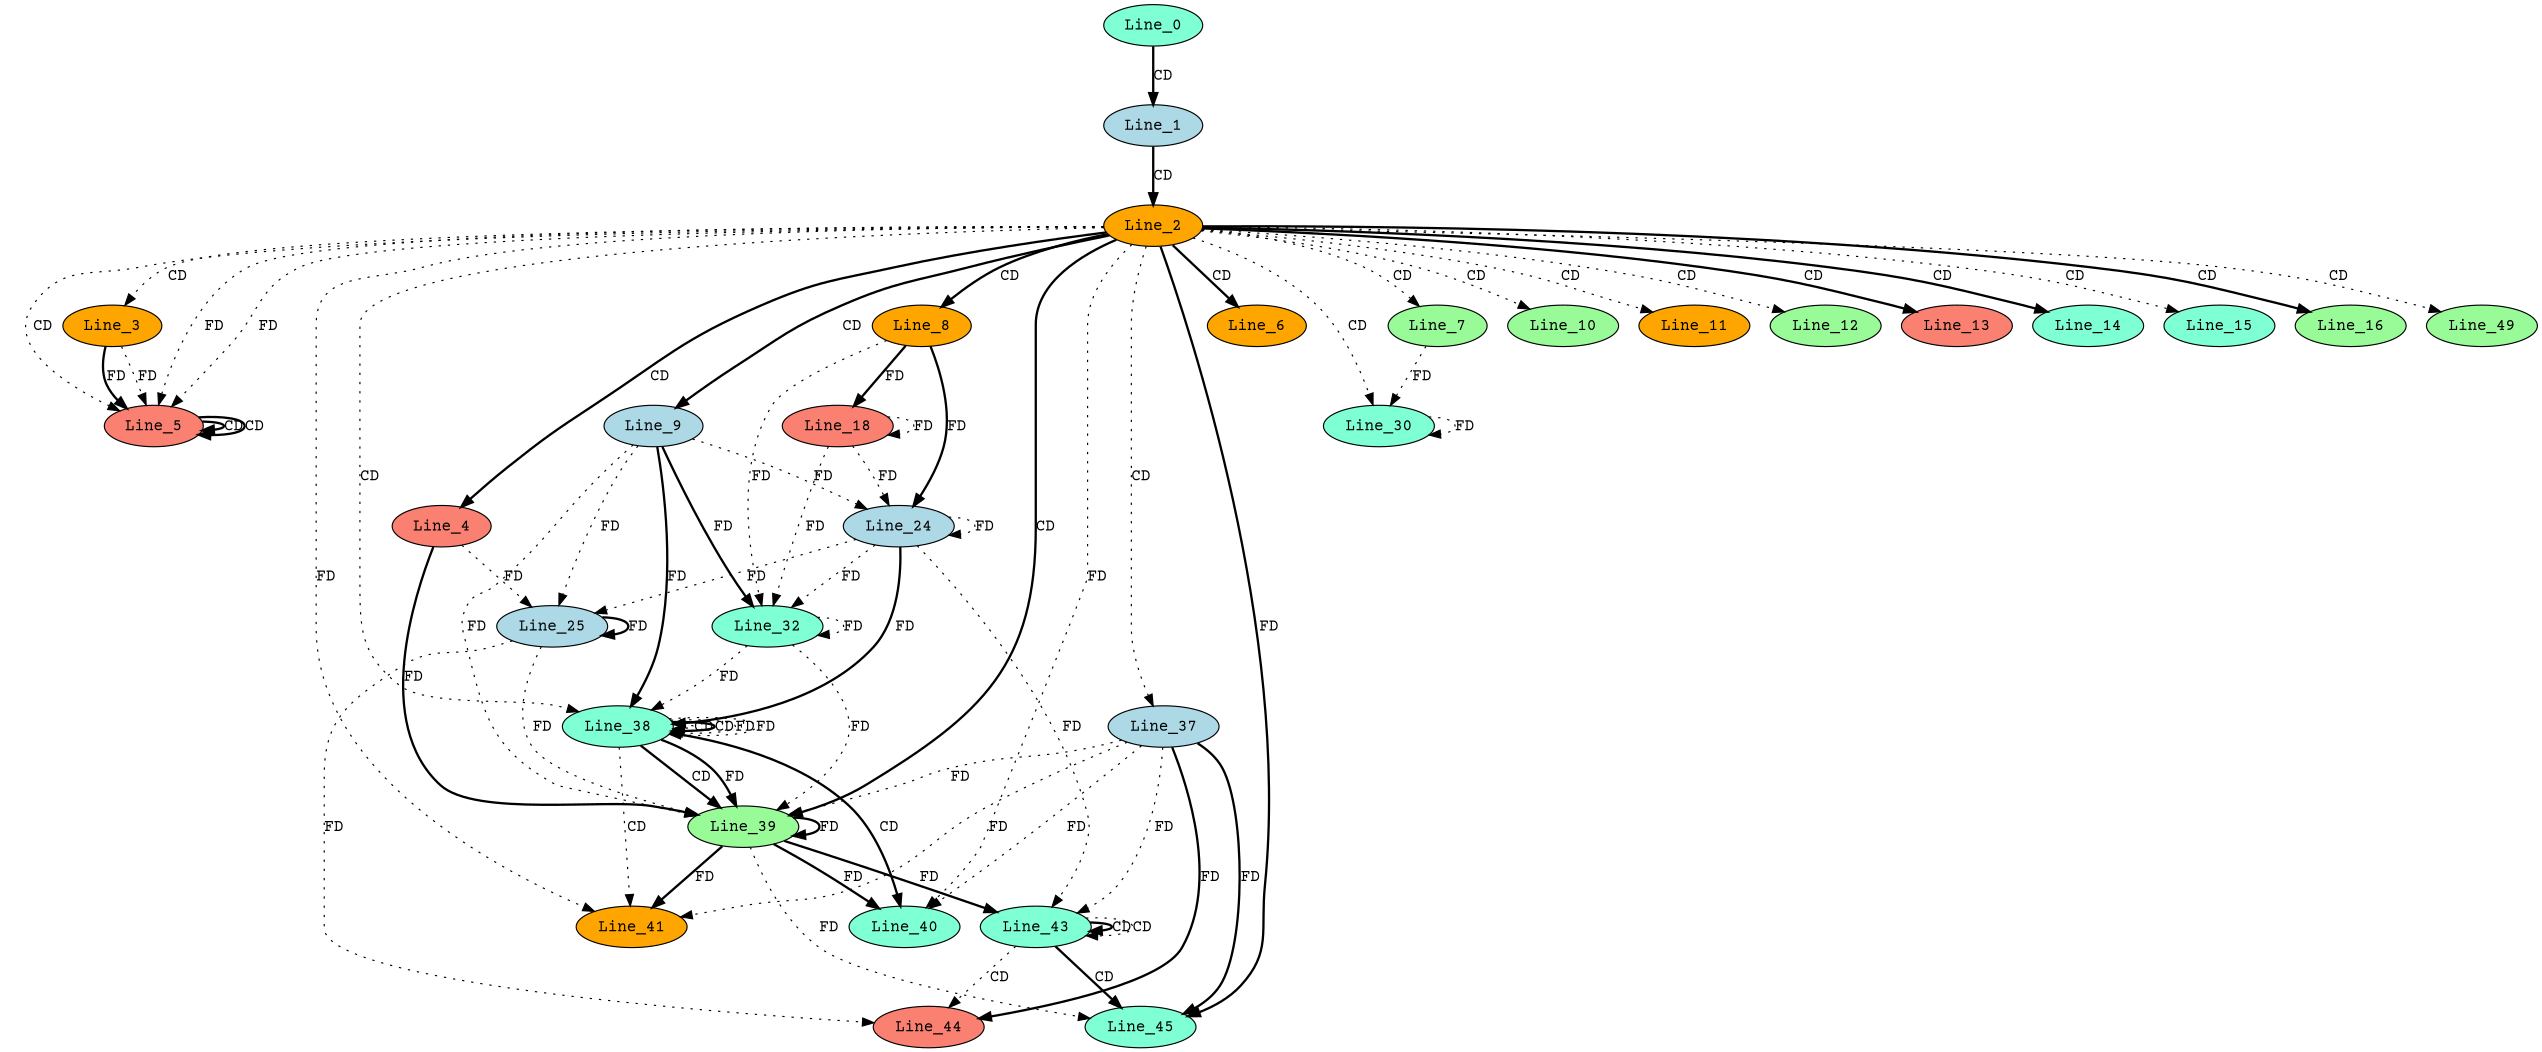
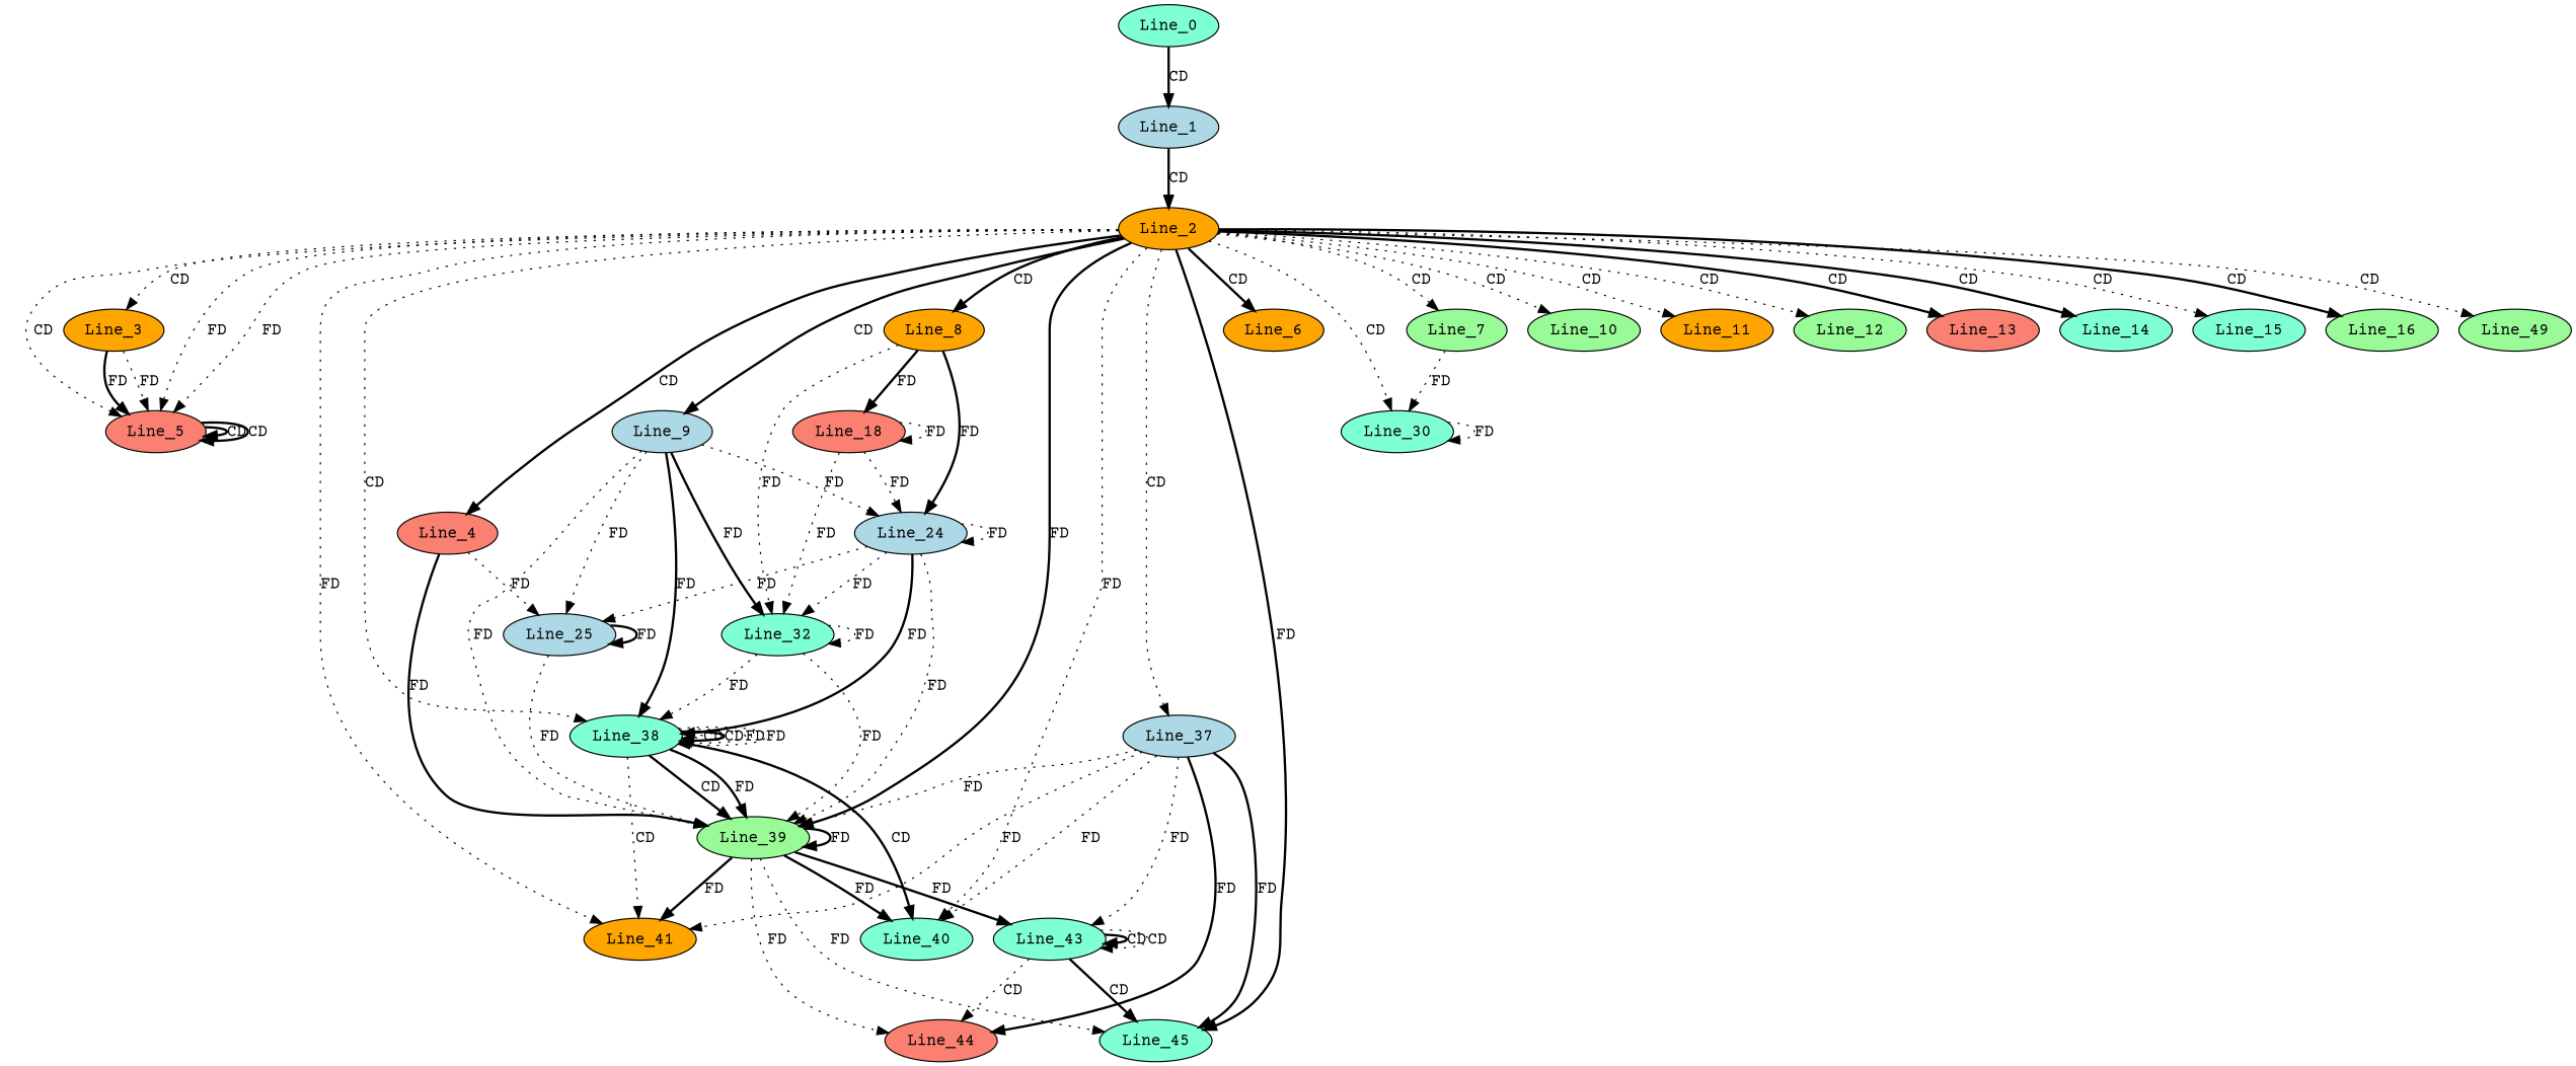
  digraph {
    fontname="Courier Prime"
    node [fillcolor=aquamarine fontname="Courier Prime" style=filled]
    edge [fontname="Courier Prime" style=dotted]
    Line_1 [fillcolor=lightblue]
    Line_0
    Line_2 [fillcolor=orange]
    Line_3 [fillcolor=orange]
    Line_4 [fillcolor=salmon]
    Line_5 [fillcolor=salmon]
    Line_6 [fillcolor=orange]
    Line_7 [fillcolor=palegreen]
    Line_8 [fillcolor=orange]
    Line_9 [fillcolor=lightblue]
    Line_10 [fillcolor=palegreen]
    Line_11 [fillcolor=orange]
    Line_12 [fillcolor=palegreen]
    Line_13 [fillcolor=salmon]
    Line_14
    Line_15
    Line_16 [fillcolor=palegreen]
    Line_30
    Line_37 [fillcolor=lightblue]
    Line_38
    Line_39 [fillcolor=palegreen]
    Line_40
    Line_41 [fillcolor=orange]
    Line_45
    Line_49 [fillcolor=palegreen]
    Line_25 [fillcolor=lightblue]
    Line_18 [fillcolor=salmon]
    Line_24 [fillcolor=lightblue]
    Line_32
    Line_43
    Line_44 [fillcolor=salmon]
    Line_1 -> Line_2 [label=CD style=bold]
    Line_0 -> Line_1 [label=CD style=bold]
    Line_2 -> Line_3 [label=CD]
    Line_2 -> Line_4 [label=CD style=bold]
    Line_2 -> Line_5 [label=CD]
    Line_2 -> Line_5 [label=FD]
    Line_2 -> Line_5 [label=FD]
    Line_2 -> Line_6 [label=CD style=bold]
    Line_2 -> Line_7 [label=CD]
    Line_2 -> Line_8 [label=CD style=bold]
    Line_2 -> Line_9 [label=CD style=bold]
    Line_2 -> Line_10 [label=CD]
    Line_2 -> Line_11 [label=CD]
    Line_2 -> Line_12 [label=CD]
    Line_2 -> Line_13 [label=CD style=bold]
    Line_2 -> Line_14 [label=CD style=bold]
    Line_2 -> Line_15 [label=CD]
    Line_2 -> Line_16 [label=CD style=bold]
    Line_2 -> Line_30 [label=CD]
    Line_2 -> Line_37 [label=CD]
    Line_2 -> Line_38 [label=CD]
-   Line_2 -> Line_39 [label=CD style=bold]
+   Line_2 -> Line_39 [label=FD style=bold]
    Line_2 -> Line_40 [label=FD]
    Line_2 -> Line_41 [label=FD]
    Line_2 -> Line_45 [label=FD style=bold]
    Line_2 -> Line_49 [label=CD]
    Line_3 -> Line_5 [label=FD]
    Line_3 -> Line_5 [label=FD style=bold]
    Line_4 -> Line_39 [label=FD style=bold]
    Line_4 -> Line_25 [label=FD]
    Line_5 -> Line_5 [label=CD style=bold]
    Line_5 -> Line_5 [label=CD style=bold]
    Line_7 -> Line_30 [label=FD]
    Line_8 -> Line_18 [label=FD style=bold]
    Line_8 -> Line_24 [label=FD style=bold]
    Line_8 -> Line_32 [label=FD]
    Line_9 -> Line_38 [label=FD style=bold]
    Line_9 -> Line_39 [label=FD]
    Line_9 -> Line_25 [label=FD]
    Line_9 -> Line_24 [label=FD]
    Line_9 -> Line_32 [label=FD style=bold]
    Line_30 -> Line_30 [label=FD]
    Line_37 -> Line_39 [label=FD]
    Line_37 -> Line_40 [label=FD]
    Line_37 -> Line_41 [label=FD]
    Line_37 -> Line_45 [label=FD style=bold]
    Line_37 -> Line_43 [label=FD]
    Line_37 -> Line_44 [label=FD style=bold]
    Line_38 -> Line_38 [label=CD]
    Line_38 -> Line_38 [label=CD style=bold]
    Line_38 -> Line_38 [label=FD]
    Line_38 -> Line_38 [label=FD]
    Line_38 -> Line_39 [label=CD style=bold]
    Line_38 -> Line_39 [label=FD style=bold]
    Line_38 -> Line_40 [label=CD style=bold]
    Line_38 -> Line_41 [label=CD]
    Line_39 -> Line_39 [label=FD style=bold]
    Line_39 -> Line_40 [label=FD style=bold]
    Line_39 -> Line_41 [label=FD style=bold]
    Line_39 -> Line_45 [label=FD]
    Line_39 -> Line_43 [label=FD style=bold]
-   Line_25 -> Line_44 [label=FD]
+   Line_39 -> Line_44 [label=FD]
    Line_25 -> Line_39 [label=FD]
    Line_25 -> Line_25 [label=FD style=bold]
    Line_18 -> Line_18 [label=FD]
    Line_18 -> Line_24 [label=FD]
    Line_18 -> Line_32 [label=FD]
    Line_24 -> Line_38 [label=FD style=bold]
-   Line_24 -> Line_43 [label=FD]
+   Line_24 -> Line_39 [label=FD]
    Line_24 -> Line_25 [label=FD]
    Line_24 -> Line_24 [label=FD]
    Line_24 -> Line_32 [label=FD]
    Line_32 -> Line_38 [label=FD]
    Line_32 -> Line_39 [label=FD]
    Line_32 -> Line_32 [label=FD]
    Line_43 -> Line_45 [label=CD style=bold]
    Line_43 -> Line_43 [label=CD style=bold]
    Line_43 -> Line_43 [label=CD]
    Line_43 -> Line_44 [label=CD]
  }
